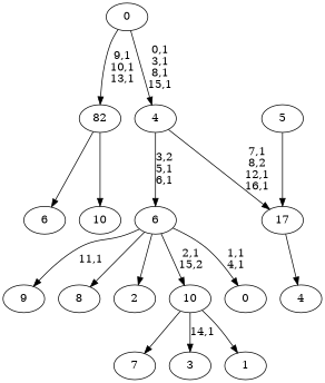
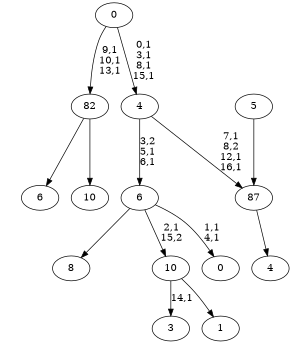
  digraph {
    n1 [label=10]
-   n2 [label=9]
    n3 [label=8]
-   n4 [label=7]
    n5 [label=6]
    n6 [label=82]
    n7 [label=5]
-   17
+   17 [label=87]
    n9 [label=4]
    n10 [label=3]
-   n11 [label=2]
    n12 [label=1]
    10
    n14 [label=0]
    6
    4
    0
    n6 -> n1
    n6 -> n5
    n7 -> 17
    17 -> n9
-   10 -> n4
    10 -> n10 [label="14,1"]
    10 -> n12
-   6 -> n2 [label="11,1"]
    6 -> n3
-   6 -> n11
    6 -> 10 [label="2,1\n15,2"]
    6 -> n14 [label="1,1\n4,1"]
    4 -> 17 [label="7,1\n8,2\n12,1\n16,1"]
    4 -> 6 [label="3,2\n5,1\n6,1"]
    0 -> n6 [label="9,1\n10,1\n13,1"]
    0 -> 4 [label="0,1\n3,1\n8,1\n15,1"]
  }
